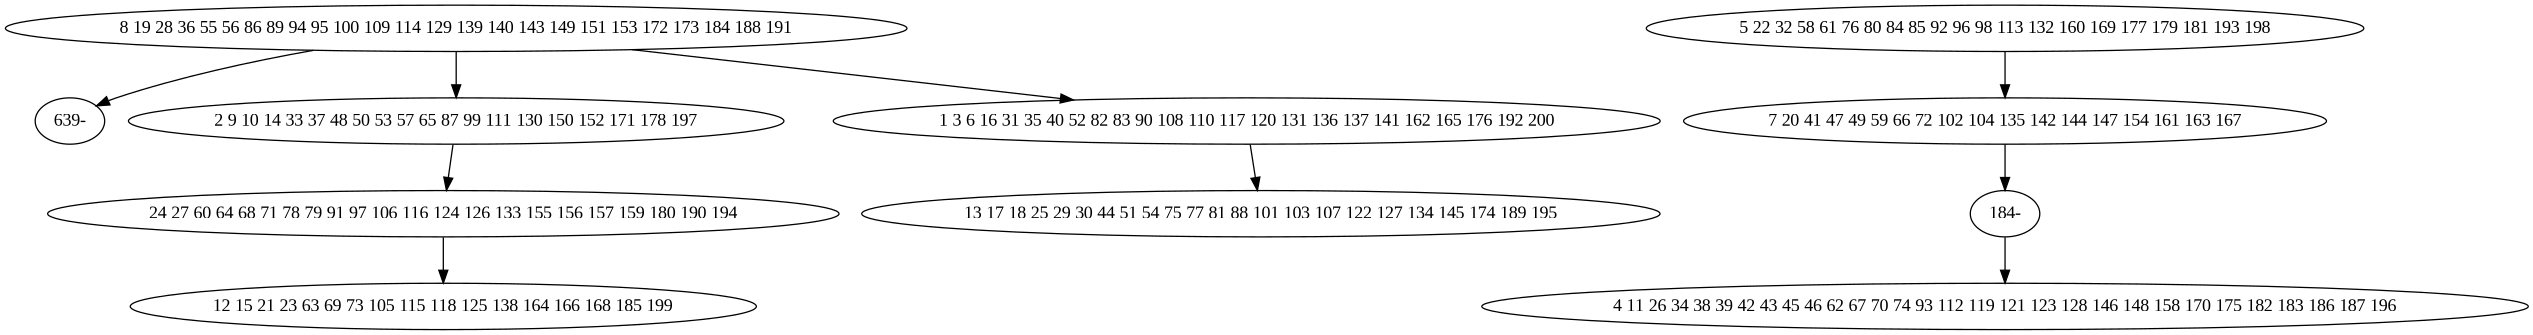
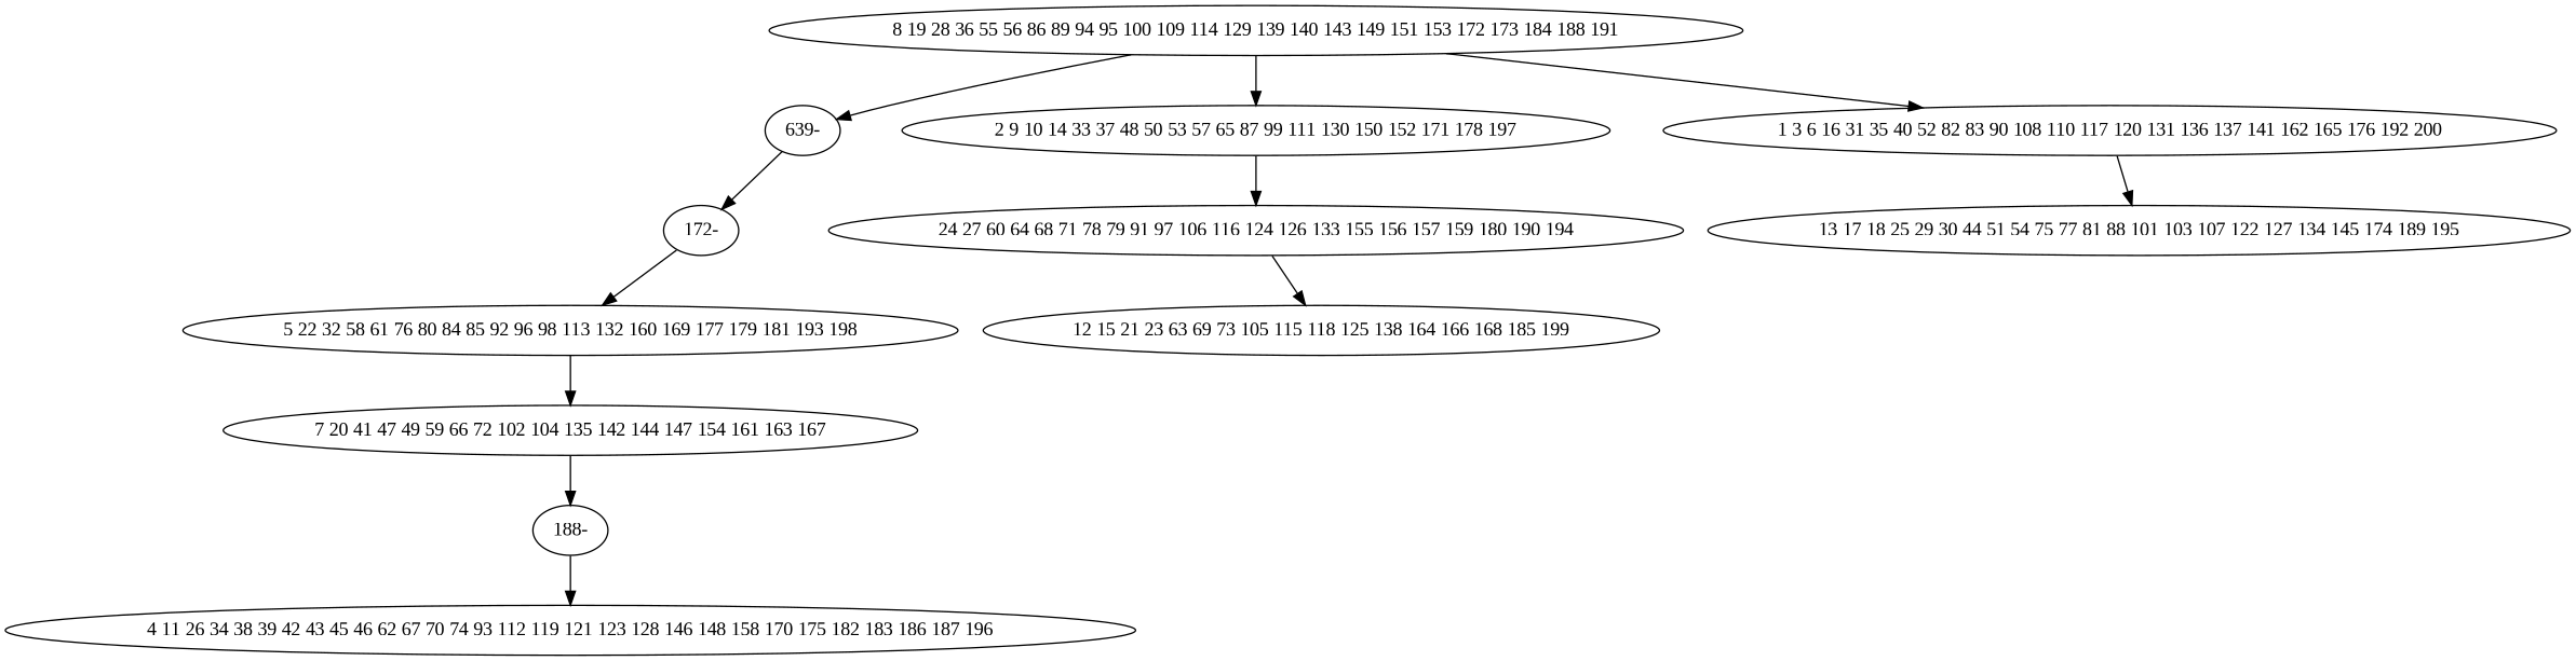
  digraph {
    fontname="Liberation Serif"
    node [fontname="Liberation Serif"]
    edge [fontname="Liberation Serif"]
    n1 [label="8 19 28 36 55 56 86 89 94 95 100 109 114 129 139 140 143 149 151 153 172 173 184 188 191"]
    n2 [label="639-"]
    n3 [label="2 9 10 14 33 37 48 50 53 57 65 87 99 111 130 150 152 171 178 197"]
    n4 [label="1 3 6 16 31 35 40 52 82 83 90 108 110 117 120 131 136 137 141 162 165 176 192 200"]
+   n5 [label="172-"]
    n6 [label="24 27 60 64 68 71 78 79 91 97 106 116 124 126 133 155 156 157 159 180 190 194"]
    n7 [label="13 17 18 25 29 30 44 51 54 75 77 81 88 101 103 107 122 127 134 145 174 189 195"]
    n8 [label="5 22 32 58 61 76 80 84 85 92 96 98 113 132 160 169 177 179 181 193 198"]
    n9 [label="12 15 21 23 63 69 73 105 115 118 125 138 164 166 168 185 199"]
    n10 [label="7 20 41 47 49 59 66 72 102 104 135 142 144 147 154 161 163 167"]
-   n11 [label="184-"]
+   n11 [label="188-"]
    n12 [label="4 11 26 34 38 39 42 43 45 46 62 67 70 74 93 112 119 121 123 128 146 148 158 170 175 182 183 186 187 196"]
    n1 -> n2
    n1 -> n3
    n1 -> n4
+   n2 -> n5
    n3 -> n6
    n4 -> n7
+   n5 -> n8
    n6 -> n9
    n8 -> n10
    n10 -> n11
    n11 -> n12
  }
